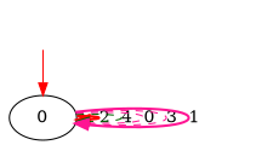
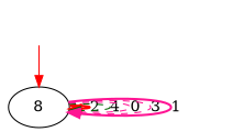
  digraph {
    edge [style=dashed color=deeppink]
    fake [style=invisible]
-   0 [root=true]
+   0 [root=true label=8]
    fake -> 0 [style=solid color=red]
    0 -> 0 [label=2 color=red style=bold]
    0 -> 0 [label=4 color=darkgreen]
    0 -> 0 [label=0]
    0 -> 0 [label=3]
    0 -> 0 [label=1 style=bold]
  }
